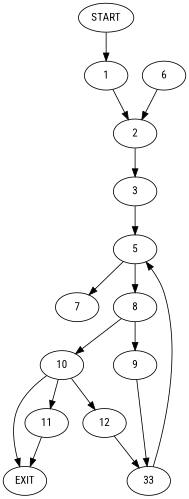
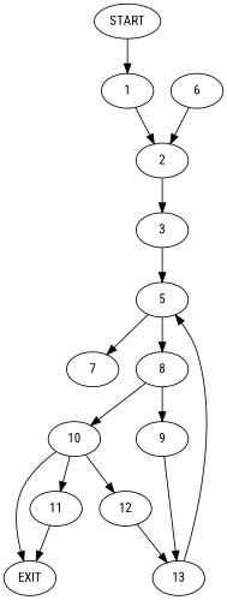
  digraph {
    fontname="Roboto Condensed"
    node [fontname="Roboto Condensed"]
    edge [fontname="Roboto Condensed"]
    n1 [label=START]
    1
    2
    n4 [label=EXIT]
    3
    5
    7
    8
    6
    9
    10
-   13 [label=33]
+   13
    11
    12
    n1 -> 1
    1 -> 2
    2 -> 3
    3 -> 5
    5 -> 7
    5 -> 8
    8 -> 9
    8 -> 10
    6 -> 2
    9 -> 13
    10 -> n4
    10 -> 11
    10 -> 12
    13 -> 5
    11 -> n4
    12 -> 13
  }
